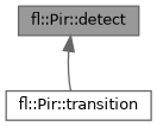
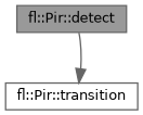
  digraph {
    rankdir=TB
    node [fontname=Helvetica fontsize=10 shape=box style=filled]
    n1 [color=gray40 fillcolor=grey60 fontcolor=black height=0.2 label="fl::Pir::detect" width=0.4]
    n2 [color=grey40 fillcolor=white height=0.2 label="fl::Pir::transition" width=0.4]
-   n1 -> n2 [color=gray40 dir=back fontname=Helvetica fontsize=10 labelfontname=Helvetica labelfontsize=10 style=solid]
+   n2 -> n1 [color=gray40 dir=back fontname=Helvetica fontsize=10 labelfontname=Helvetica labelfontsize=10 style=solid]
  }
